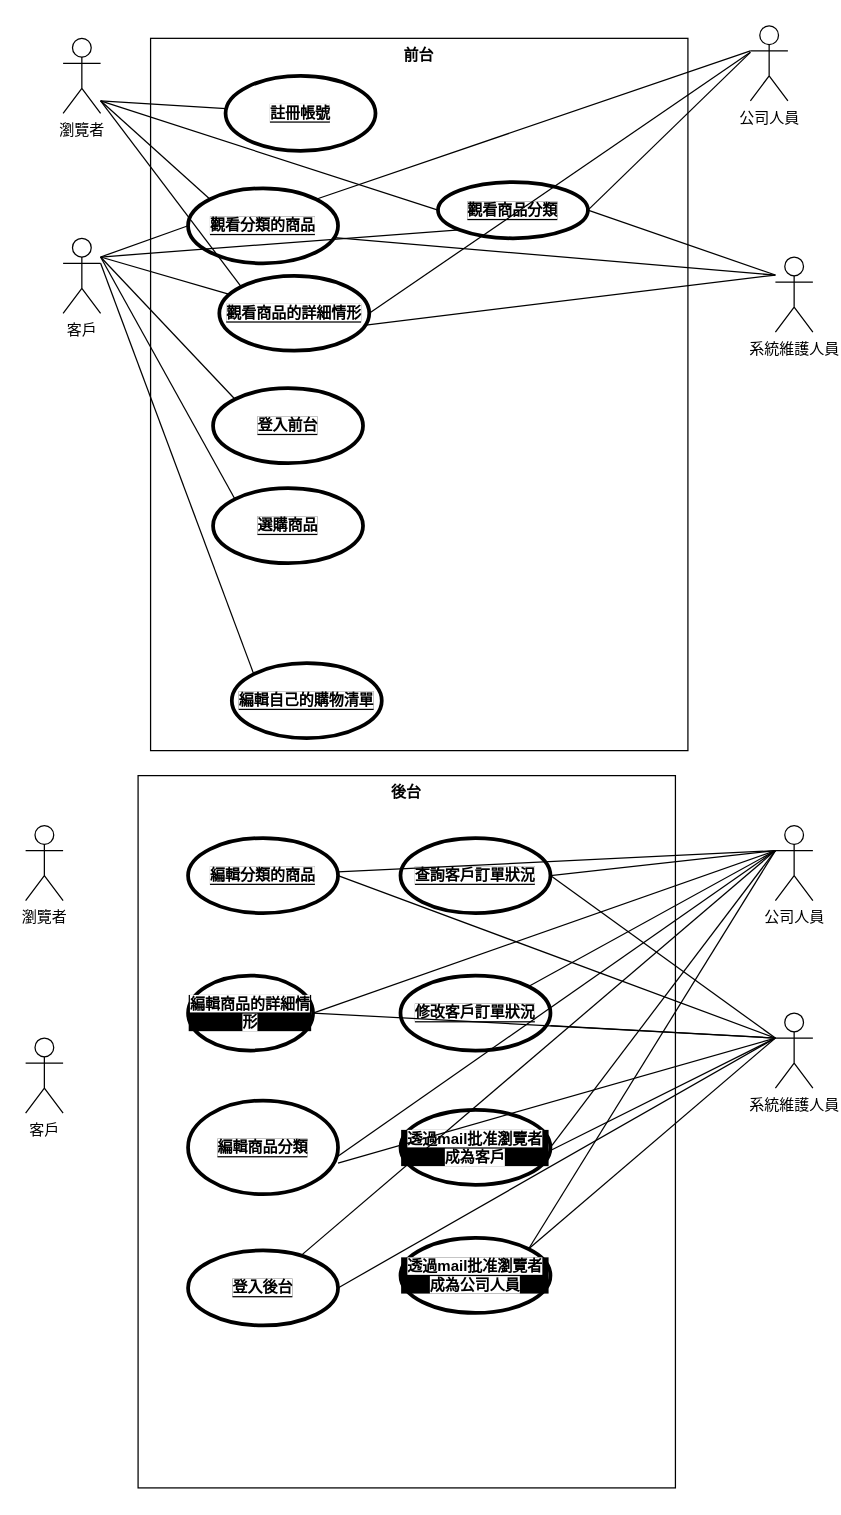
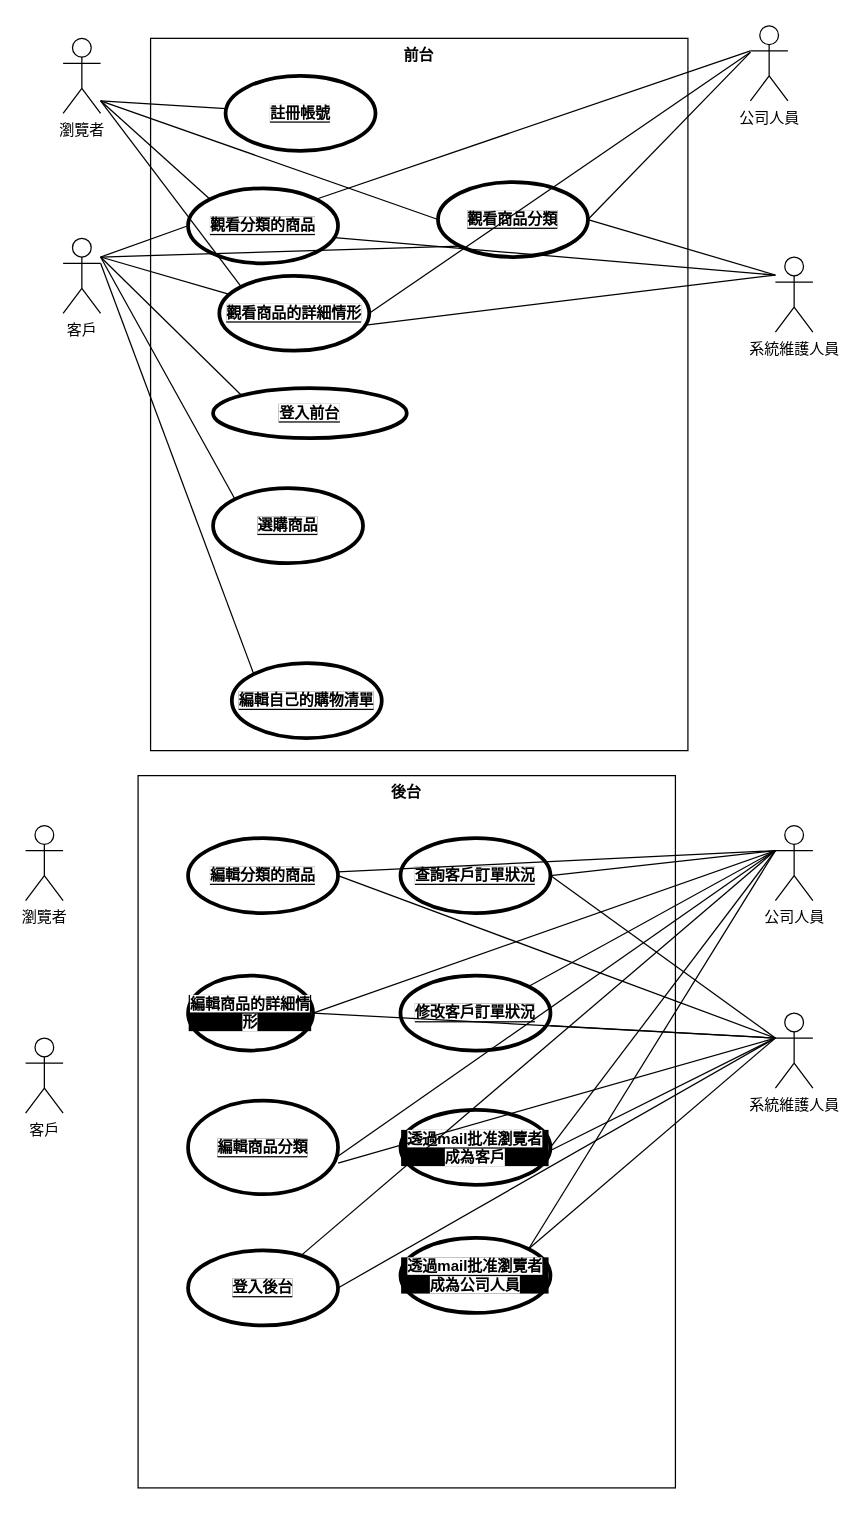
  <mxCell id="0" />
  <mxCell id="1" parent="0" />
  <mxCell id="2" value="瀏覽者" style="shape=umlActor;html=1;verticalLabelPosition=bottom;verticalAlign=top;align=center;" vertex="1" parent="1"><mxGeometry x="50" y="30" width="30" height="60" as="geometry" /></mxCell>
  <mxCell id="3" value="客戶" style="shape=umlActor;html=1;verticalLabelPosition=bottom;verticalAlign=top;align=center;" vertex="1" parent="1"><mxGeometry x="50" y="190" width="30" height="60" as="geometry" /></mxCell>
  <mxCell id="4" value="公司人員" style="shape=umlActor;html=1;verticalLabelPosition=bottom;verticalAlign=top;align=center;" vertex="1" parent="1"><mxGeometry x="600" y="20" width="30" height="60" as="geometry" /></mxCell>
  <mxCell id="5" value="系統維護人員" style="shape=umlActor;html=1;verticalLabelPosition=bottom;verticalAlign=top;align=center;" vertex="1" parent="1"><mxGeometry x="620" y="205" width="30" height="60" as="geometry" /></mxCell>
  <mxCell id="6" value="前台" style="shape=rect;html=1;verticalAlign=top;fontStyle=1;whiteSpace=wrap;align=center;" vertex="1" parent="1"><mxGeometry x="120" y="30" width="430" height="570" as="geometry" /></mxCell>
- <mxCell id="7" value="&lt;span style=&quot;background-color: rgb(255, 255, 255);&quot;&gt;觀看商品分類&lt;/span&gt;" style="shape=ellipse;html=1;strokeWidth=3;fontStyle=1;whiteSpace=wrap;align=center;perimeter=ellipsePerimeter;labelBackgroundColor=#000000;fontColor=#000000;fillColor=#FFFFFF;strokeColor=#000000;" vertex="1" parent="1"><mxGeometry x="350" y="145" width="120" height="45" as="geometry" /></mxCell>
+ <mxCell id="7" value="&lt;span style=&quot;background-color: rgb(255, 255, 255);&quot;&gt;觀看商品分類&lt;/span&gt;" style="shape=ellipse;html=1;strokeWidth=3;fontStyle=1;whiteSpace=wrap;align=center;perimeter=ellipsePerimeter;labelBackgroundColor=#000000;fontColor=#000000;fillColor=#FFFFFF;strokeColor=#000000;" vertex="1" parent="1"><mxGeometry x="350" y="145" width="120" height="60" as="geometry" /></mxCell>
  <mxCell id="8" value="&lt;span style=&quot;background-color: rgb(255, 255, 255);&quot;&gt;觀看分類的商品&lt;/span&gt;" style="shape=ellipse;html=1;strokeWidth=3;fontStyle=1;whiteSpace=wrap;align=center;perimeter=ellipsePerimeter;labelBackgroundColor=#000000;fontColor=#000000;fillColor=#FFFFFF;strokeColor=#000000;" vertex="1" parent="1"><mxGeometry x="150" y="150" width="120" height="60" as="geometry" /></mxCell>
  <mxCell id="9" value="&lt;span style=&quot;background-color: rgb(255, 255, 255);&quot;&gt;觀看商品的詳細情形&lt;br&gt;&lt;/span&gt;" style="shape=ellipse;html=1;strokeWidth=3;fontStyle=1;whiteSpace=wrap;align=center;perimeter=ellipsePerimeter;labelBackgroundColor=#000000;fontColor=#000000;fillColor=#FFFFFF;strokeColor=#000000;" vertex="1" parent="1"><mxGeometry x="175" y="220" width="120" height="60" as="geometry" /></mxCell>
- <mxCell id="10" value="&lt;span style=&quot;background-color: rgb(255, 255, 255);&quot;&gt;登入前台&lt;/span&gt;" style="shape=ellipse;html=1;strokeWidth=3;fontStyle=1;whiteSpace=wrap;align=center;perimeter=ellipsePerimeter;labelBackgroundColor=#000000;fontColor=#000000;fillColor=#FFFFFF;strokeColor=#000000;" vertex="1" parent="1"><mxGeometry x="170" y="310" width="120" height="60" as="geometry" /></mxCell>
+ <mxCell id="10" value="&lt;span style=&quot;background-color: rgb(255, 255, 255);&quot;&gt;登入前台&lt;/span&gt;" style="shape=ellipse;html=1;strokeWidth=3;fontStyle=1;whiteSpace=wrap;align=center;perimeter=ellipsePerimeter;labelBackgroundColor=#000000;fontColor=#000000;fillColor=#FFFFFF;strokeColor=#000000;" vertex="1" parent="1"><mxGeometry x="170" y="310" width="155" height="40" as="geometry" /></mxCell>
  <mxCell id="11" value="&lt;span style=&quot;background-color: rgb(255, 255, 255);&quot;&gt;選購商品&lt;/span&gt;" style="shape=ellipse;html=1;strokeWidth=3;fontStyle=1;whiteSpace=wrap;align=center;perimeter=ellipsePerimeter;labelBackgroundColor=#000000;fontColor=#000000;fillColor=#FFFFFF;strokeColor=#000000;" vertex="1" parent="1"><mxGeometry x="170" y="390" width="120" height="60" as="geometry" /></mxCell>
  <mxCell id="12" value="&lt;span style=&quot;background-color: rgb(255, 255, 255);&quot;&gt;編輯自己的購物清單&lt;/span&gt;" style="shape=ellipse;html=1;strokeWidth=3;fontStyle=1;whiteSpace=wrap;align=center;perimeter=ellipsePerimeter;labelBackgroundColor=#000000;fontColor=#000000;fillColor=#FFFFFF;strokeColor=#000000;" vertex="1" parent="1"><mxGeometry x="185" y="530" width="120" height="60" as="geometry" /></mxCell>
  <mxCell id="13" value="&lt;span style=&quot;background-color: rgb(255, 255, 255);&quot;&gt;註冊帳號&lt;/span&gt;" style="shape=ellipse;html=1;strokeWidth=3;fontStyle=1;whiteSpace=wrap;align=center;perimeter=ellipsePerimeter;labelBackgroundColor=#000000;fontColor=#000000;fillColor=#FFFFFF;strokeColor=#000000;" vertex="1" parent="1"><mxGeometry x="180" y="60" width="120" height="60" as="geometry" /></mxCell>
  <mxCell id="14" value="" style="edgeStyle=none;html=1;endArrow=none;verticalAlign=bottom;rounded=0;fontColor=#000000;" edge="1" parent="1" target="13"><mxGeometry width="160" relative="1" as="geometry"><mxPoint x="80" y="80" as="sourcePoint" /><mxPoint x="240" y="60" as="targetPoint" /></mxGeometry></mxCell>
  <mxCell id="15" style="edgeStyle=orthogonalEdgeStyle;rounded=0;orthogonalLoop=1;jettySize=auto;html=1;exitX=0.5;exitY=1;exitDx=0;exitDy=0;fontColor=#000000;" edge="1" parent="1" source="13" target="13"><mxGeometry relative="1" as="geometry" /></mxCell>
  <mxCell id="16" value="" style="edgeStyle=none;html=1;endArrow=none;verticalAlign=bottom;rounded=0;fontColor=#000000;entryX=0;entryY=0.5;entryDx=0;entryDy=0;" edge="1" parent="1" target="7"><mxGeometry width="160" relative="1" as="geometry"><mxPoint x="80" y="80" as="sourcePoint" /><mxPoint x="183.82" y="99.466" as="targetPoint" /></mxGeometry></mxCell>
  <mxCell id="17" value="" style="edgeStyle=none;html=1;endArrow=none;verticalAlign=bottom;rounded=0;fontColor=#000000;entryX=0;entryY=0;entryDx=0;entryDy=0;" edge="1" parent="1" target="8"><mxGeometry width="160" relative="1" as="geometry"><mxPoint x="80" y="80" as="sourcePoint" /><mxPoint x="350" y="185" as="targetPoint" /></mxGeometry></mxCell>
  <mxCell id="18" value="" style="edgeStyle=none;html=1;endArrow=none;verticalAlign=bottom;rounded=0;fontColor=#000000;entryX=0;entryY=0;entryDx=0;entryDy=0;" edge="1" parent="1" target="9"><mxGeometry width="160" relative="1" as="geometry"><mxPoint x="80" y="80" as="sourcePoint" /><mxPoint x="370" y="195" as="targetPoint" /></mxGeometry></mxCell>
  <mxCell id="19" value="" style="edgeStyle=none;html=1;endArrow=none;verticalAlign=bottom;rounded=0;fontColor=#000000;entryX=0;entryY=0;entryDx=0;entryDy=0;" edge="1" parent="1" target="10"><mxGeometry width="160" relative="1" as="geometry"><mxPoint x="80" y="205" as="sourcePoint" /><mxPoint x="187.574" y="283.787" as="targetPoint" /></mxGeometry></mxCell>
  <mxCell id="20" value="" style="edgeStyle=none;html=1;endArrow=none;verticalAlign=bottom;rounded=0;fontColor=#000000;" edge="1" parent="1" target="9"><mxGeometry width="160" relative="1" as="geometry"><mxPoint x="80" y="205" as="sourcePoint" /><mxPoint x="187.574" y="283.787" as="targetPoint" /></mxGeometry></mxCell>
  <mxCell id="21" value="" style="edgeStyle=none;html=1;endArrow=none;verticalAlign=bottom;rounded=0;fontColor=#000000;entryX=0;entryY=0.5;entryDx=0;entryDy=0;" edge="1" parent="1" target="8"><mxGeometry width="160" relative="1" as="geometry"><mxPoint x="80" y="205" as="sourcePoint" /><mxPoint x="187.574" y="283.787" as="targetPoint" /></mxGeometry></mxCell>
  <mxCell id="22" value="" style="edgeStyle=none;html=1;endArrow=none;verticalAlign=bottom;rounded=0;fontColor=#000000;entryX=0;entryY=1;entryDx=0;entryDy=0;" edge="1" parent="1" target="7"><mxGeometry width="160" relative="1" as="geometry"><mxPoint x="80" y="205" as="sourcePoint" /><mxPoint x="187.574" y="283.787" as="targetPoint" /></mxGeometry></mxCell>
  <mxCell id="23" value="" style="edgeStyle=none;html=1;endArrow=none;verticalAlign=bottom;rounded=0;fontColor=#000000;entryX=0;entryY=0;entryDx=0;entryDy=0;" edge="1" parent="1" target="11"><mxGeometry width="160" relative="1" as="geometry"><mxPoint x="80" y="205" as="sourcePoint" /><mxPoint x="187.574" y="283.787" as="targetPoint" /></mxGeometry></mxCell>
  <mxCell id="24" value="" style="edgeStyle=none;html=1;endArrow=none;verticalAlign=bottom;rounded=0;fontColor=#000000;entryX=0;entryY=0;entryDx=0;entryDy=0;" edge="1" parent="1" target="12"><mxGeometry width="160" relative="1" as="geometry"><mxPoint x="80" y="210" as="sourcePoint" /><mxPoint x="187.574" y="288.787" as="targetPoint" /></mxGeometry></mxCell>
  <mxCell id="25" value="" style="edgeStyle=none;html=1;endArrow=none;verticalAlign=bottom;rounded=0;fontColor=#000000;exitX=0.977;exitY=0.657;exitDx=0;exitDy=0;exitPerimeter=0;" edge="1" parent="1" source="8"><mxGeometry width="160" relative="1" as="geometry"><mxPoint x="460" y="219.5" as="sourcePoint" /><mxPoint x="620" y="219.5" as="targetPoint" /></mxGeometry></mxCell>
  <mxCell id="26" value="" style="edgeStyle=none;html=1;endArrow=none;verticalAlign=bottom;rounded=0;fontColor=#000000;exitX=1;exitY=0;exitDx=0;exitDy=0;" edge="1" parent="1" source="8"><mxGeometry width="160" relative="1" as="geometry"><mxPoint x="440" y="40" as="sourcePoint" /><mxPoint x="600" y="40" as="targetPoint" /></mxGeometry></mxCell>
  <mxCell id="27" value="" style="edgeStyle=none;html=1;endArrow=none;verticalAlign=bottom;rounded=0;fontColor=#000000;entryX=1;entryY=0.5;entryDx=0;entryDy=0;" edge="1" parent="1" target="9"><mxGeometry width="160" relative="1" as="geometry"><mxPoint x="600" y="41.21" as="sourcePoint" /><mxPoint x="707.574" y="119.997" as="targetPoint" /></mxGeometry></mxCell>
  <mxCell id="28" value="" style="edgeStyle=none;html=1;endArrow=none;verticalAlign=bottom;rounded=0;fontColor=#000000;entryX=1;entryY=0.5;entryDx=0;entryDy=0;" edge="1" parent="1" target="7"><mxGeometry width="160" relative="1" as="geometry"><mxPoint x="600" y="41.21" as="sourcePoint" /><mxPoint x="707.574" y="119.997" as="targetPoint" /></mxGeometry></mxCell>
  <mxCell id="29" value="" style="edgeStyle=none;html=1;endArrow=none;verticalAlign=bottom;rounded=0;fontColor=#000000;entryX=0;entryY=0;entryDx=0;entryDy=0;exitX=1;exitY=0.5;exitDx=0;exitDy=0;" edge="1" parent="1" source="7"><mxGeometry width="160" relative="1" as="geometry"><mxPoint x="512.43" y="140.61" as="sourcePoint" /><mxPoint x="620.004" y="219.397" as="targetPoint" /></mxGeometry></mxCell>
  <mxCell id="30" value="" style="edgeStyle=none;html=1;endArrow=none;verticalAlign=bottom;rounded=0;fontColor=#000000;entryX=0;entryY=0;entryDx=0;entryDy=0;exitX=0.977;exitY=0.657;exitDx=0;exitDy=0;exitPerimeter=0;" edge="1" parent="1" source="9"><mxGeometry width="160" relative="1" as="geometry"><mxPoint x="512.43" y="140.61" as="sourcePoint" /><mxPoint x="620.004" y="219.397" as="targetPoint" /></mxGeometry></mxCell>
  <mxCell id="31" value="後台" style="shape=rect;html=1;verticalAlign=top;fontStyle=1;whiteSpace=wrap;align=center;" vertex="1" parent="1"><mxGeometry x="110" y="620" width="430" height="570" as="geometry" /></mxCell>
  <mxCell id="32" value="系統維護人員" style="shape=umlActor;html=1;verticalLabelPosition=bottom;verticalAlign=top;align=center;" vertex="1" parent="1"><mxGeometry x="620" y="810" width="30" height="60" as="geometry" /></mxCell>
  <mxCell id="33" value="公司人員" style="shape=umlActor;html=1;verticalLabelPosition=bottom;verticalAlign=top;align=center;" vertex="1" parent="1"><mxGeometry x="620" y="660" width="30" height="60" as="geometry" /></mxCell>
  <mxCell id="34" value="&lt;span style=&quot;background-color: rgb(255, 255, 255);&quot;&gt;編輯分類的商品&lt;/span&gt;" style="shape=ellipse;html=1;strokeWidth=3;fontStyle=1;whiteSpace=wrap;align=center;perimeter=ellipsePerimeter;labelBackgroundColor=#000000;fontColor=#000000;fillColor=#FFFFFF;strokeColor=#000000;" vertex="1" parent="1"><mxGeometry x="150" y="670" width="120" height="60" as="geometry" /></mxCell>
  <mxCell id="35" value="&lt;span style=&quot;background-color: rgb(255, 255, 255);&quot;&gt;編輯商品的詳細情形&lt;br&gt;&lt;/span&gt;" style="shape=ellipse;html=1;strokeWidth=3;fontStyle=1;whiteSpace=wrap;align=center;perimeter=ellipsePerimeter;labelBackgroundColor=#000000;fontColor=#000000;fillColor=#FFFFFF;strokeColor=#000000;" vertex="1" parent="1"><mxGeometry x="150" y="780" width="100" height="60" as="geometry" /></mxCell>
  <mxCell id="36" value="&lt;span style=&quot;background-color: rgb(255, 255, 255);&quot;&gt;編輯商品分類&lt;/span&gt;" style="shape=ellipse;html=1;strokeWidth=3;fontStyle=1;whiteSpace=wrap;align=center;perimeter=ellipsePerimeter;labelBackgroundColor=#000000;fontColor=#000000;fillColor=#FFFFFF;strokeColor=#000000;" vertex="1" parent="1"><mxGeometry x="150" y="880" width="120" height="75" as="geometry" /></mxCell>
  <mxCell id="37" value="&lt;span style=&quot;background-color: rgb(255, 255, 255);&quot;&gt;登入後台&lt;/span&gt;" style="shape=ellipse;html=1;strokeWidth=3;fontStyle=1;whiteSpace=wrap;align=center;perimeter=ellipsePerimeter;labelBackgroundColor=#000000;fontColor=#000000;fillColor=#FFFFFF;strokeColor=#000000;" vertex="1" parent="1"><mxGeometry x="150" y="1000" width="120" height="60" as="geometry" /></mxCell>
  <mxCell id="38" value="瀏覽者" style="shape=umlActor;html=1;verticalLabelPosition=bottom;verticalAlign=top;align=center;" vertex="1" parent="1"><mxGeometry x="20" y="660" width="30" height="60" as="geometry" /></mxCell>
  <mxCell id="39" value="客戶" style="shape=umlActor;html=1;verticalLabelPosition=bottom;verticalAlign=top;align=center;" vertex="1" parent="1"><mxGeometry x="20" y="830" width="30" height="60" as="geometry" /></mxCell>
  <mxCell id="40" value="&lt;span style=&quot;background-color: rgb(255, 255, 255);&quot;&gt;查詢客戶訂單狀況&lt;/span&gt;" style="shape=ellipse;html=1;strokeWidth=3;fontStyle=1;whiteSpace=wrap;align=center;perimeter=ellipsePerimeter;labelBackgroundColor=#000000;fontColor=#000000;fillColor=#FFFFFF;strokeColor=#000000;" vertex="1" parent="1"><mxGeometry x="320" y="670" width="120" height="60" as="geometry" /></mxCell>
  <mxCell id="41" value="&lt;span style=&quot;background-color: rgb(255, 255, 255);&quot;&gt;修改客戶訂單狀況&lt;/span&gt;" style="shape=ellipse;html=1;strokeWidth=3;fontStyle=1;whiteSpace=wrap;align=center;perimeter=ellipsePerimeter;labelBackgroundColor=#000000;fontColor=#000000;fillColor=#FFFFFF;strokeColor=#000000;" vertex="1" parent="1"><mxGeometry x="320" y="780" width="120" height="60" as="geometry" /></mxCell>
  <mxCell id="42" value="&lt;span style=&quot;background-color: rgb(255, 255, 255);&quot;&gt;透過mail批准瀏覽者成為客戶&lt;br&gt;&lt;/span&gt;" style="shape=ellipse;html=1;strokeWidth=3;fontStyle=1;whiteSpace=wrap;align=center;perimeter=ellipsePerimeter;labelBackgroundColor=#000000;fontColor=#000000;fillColor=#FFFFFF;strokeColor=#000000;" vertex="1" parent="1"><mxGeometry x="320" y="887.5" width="120" height="60" as="geometry" /></mxCell>
  <mxCell id="43" value="&lt;span style=&quot;background-color: rgb(255, 255, 255);&quot;&gt;透過mail批准瀏覽者成為公司人員&lt;br&gt;&lt;/span&gt;" style="shape=ellipse;html=1;strokeWidth=3;fontStyle=1;whiteSpace=wrap;align=center;perimeter=ellipsePerimeter;labelBackgroundColor=#000000;fontColor=#000000;fillColor=#FFFFFF;strokeColor=#000000;" vertex="1" parent="1"><mxGeometry x="320" y="990" width="120" height="60" as="geometry" /></mxCell>
  <mxCell id="44" value="" style="edgeStyle=none;html=1;endArrow=none;verticalAlign=bottom;rounded=0;fontColor=#000000;" edge="1" parent="1" source="34"><mxGeometry width="160" relative="1" as="geometry"><mxPoint x="460" y="680" as="sourcePoint" /><mxPoint x="620" y="680" as="targetPoint" /></mxGeometry></mxCell>
  <mxCell id="45" value="" style="edgeStyle=none;html=1;endArrow=none;verticalAlign=bottom;rounded=0;fontColor=#000000;exitX=1;exitY=0.5;exitDx=0;exitDy=0;" edge="1" parent="1" source="35"><mxGeometry width="160" relative="1" as="geometry"><mxPoint x="279.716" y="707.087" as="sourcePoint" /><mxPoint x="620" y="680" as="targetPoint" /></mxGeometry></mxCell>
  <mxCell id="46" value="" style="edgeStyle=none;html=1;endArrow=none;verticalAlign=bottom;rounded=0;fontColor=#000000;exitX=0.99;exitY=0.605;exitDx=0;exitDy=0;exitPerimeter=0;" edge="1" parent="1" source="36"><mxGeometry width="160" relative="1" as="geometry"><mxPoint x="289.716" y="717.087" as="sourcePoint" /><mxPoint x="620" y="680" as="targetPoint" /></mxGeometry></mxCell>
  <mxCell id="47" value="" style="edgeStyle=none;html=1;endArrow=none;verticalAlign=bottom;rounded=0;fontColor=#000000;" edge="1" parent="1" source="37"><mxGeometry width="160" relative="1" as="geometry"><mxPoint x="299.716" y="727.087" as="sourcePoint" /><mxPoint x="620" y="680" as="targetPoint" /></mxGeometry></mxCell>
  <mxCell id="48" value="" style="edgeStyle=none;html=1;endArrow=none;verticalAlign=bottom;rounded=0;fontColor=#000000;exitX=1;exitY=0.5;exitDx=0;exitDy=0;" edge="1" parent="1" source="40"><mxGeometry width="160" relative="1" as="geometry"><mxPoint x="309.716" y="737.087" as="sourcePoint" /><mxPoint x="620" y="680" as="targetPoint" /></mxGeometry></mxCell>
  <mxCell id="49" value="" style="edgeStyle=none;html=1;endArrow=none;verticalAlign=bottom;rounded=0;fontColor=#000000;exitX=1;exitY=0;exitDx=0;exitDy=0;" edge="1" parent="1" source="41"><mxGeometry width="160" relative="1" as="geometry"><mxPoint x="450" y="800" as="sourcePoint" /><mxPoint x="620" y="680" as="targetPoint" /></mxGeometry></mxCell>
  <mxCell id="50" value="" style="edgeStyle=none;html=1;endArrow=none;verticalAlign=bottom;rounded=0;fontColor=#000000;exitX=1;exitY=0.5;exitDx=0;exitDy=0;entryX=0;entryY=0.333;entryDx=0;entryDy=0;entryPerimeter=0;" edge="1" parent="1" source="42" target="33"><mxGeometry width="160" relative="1" as="geometry"><mxPoint x="460" y="720" as="sourcePoint" /><mxPoint x="640" y="700" as="targetPoint" /></mxGeometry></mxCell>
  <mxCell id="51" value="" style="edgeStyle=none;html=1;endArrow=none;verticalAlign=bottom;rounded=0;fontColor=#000000;exitX=1;exitY=0;exitDx=0;exitDy=0;entryX=0;entryY=0.333;entryDx=0;entryDy=0;entryPerimeter=0;" edge="1" parent="1" source="43" target="33"><mxGeometry width="160" relative="1" as="geometry"><mxPoint x="470" y="730" as="sourcePoint" /><mxPoint x="650" y="710" as="targetPoint" /></mxGeometry></mxCell>
  <mxCell id="52" value="" style="edgeStyle=none;html=1;endArrow=none;verticalAlign=bottom;rounded=0;fontColor=#000000;exitX=1;exitY=0.5;exitDx=0;exitDy=0;" edge="1" parent="1" source="34"><mxGeometry width="160" relative="1" as="geometry"><mxPoint x="269.716" y="847.087" as="sourcePoint" /><mxPoint x="620" y="830" as="targetPoint" /></mxGeometry></mxCell>
  <mxCell id="53" value="" style="edgeStyle=none;html=1;endArrow=none;verticalAlign=bottom;rounded=0;fontColor=#000000;exitX=1;exitY=0.5;exitDx=0;exitDy=0;" edge="1" parent="1" source="35"><mxGeometry width="160" relative="1" as="geometry"><mxPoint x="270" y="960" as="sourcePoint" /><mxPoint x="620" y="830" as="targetPoint" /></mxGeometry></mxCell>
  <mxCell id="54" value="" style="edgeStyle=none;html=1;endArrow=none;verticalAlign=bottom;rounded=0;fontColor=#000000;" edge="1" parent="1"><mxGeometry width="160" relative="1" as="geometry"><mxPoint x="440" y="820" as="sourcePoint" /><mxPoint x="620" y="830" as="targetPoint" /></mxGeometry></mxCell>
  <mxCell id="55" value="" style="edgeStyle=none;html=1;endArrow=none;verticalAlign=bottom;rounded=0;fontColor=#000000;exitX=1;exitY=0.667;exitDx=0;exitDy=0;exitPerimeter=0;" edge="1" parent="1" source="36"><mxGeometry width="160" relative="1" as="geometry"><mxPoint x="240.324" y="1154.113" as="sourcePoint" /><mxPoint x="620" y="830" as="targetPoint" /></mxGeometry></mxCell>
  <mxCell id="56" value="" style="edgeStyle=none;html=1;endArrow=none;verticalAlign=bottom;rounded=0;fontColor=#000000;" edge="1" parent="1"><mxGeometry width="160" relative="1" as="geometry"><mxPoint x="440" y="700" as="sourcePoint" /><mxPoint x="620" y="830" as="targetPoint" /></mxGeometry></mxCell>
  <mxCell id="57" value="" style="edgeStyle=none;html=1;endArrow=none;verticalAlign=bottom;rounded=0;fontColor=#000000;entryX=0;entryY=0.333;entryDx=0;entryDy=0;entryPerimeter=0;" edge="1" parent="1"><mxGeometry width="160" relative="1" as="geometry"><mxPoint x="440" y="920" as="sourcePoint" /><mxPoint x="620" y="830" as="targetPoint" /></mxGeometry></mxCell>
  <mxCell id="58" value="" style="edgeStyle=none;html=1;endArrow=none;verticalAlign=bottom;rounded=0;fontColor=#000000;exitX=1;exitY=0.5;exitDx=0;exitDy=0;entryX=0;entryY=0.333;entryDx=0;entryDy=0;entryPerimeter=0;" edge="1" parent="1" source="37"><mxGeometry width="160" relative="1" as="geometry"><mxPoint x="422.426" y="1148.787" as="sourcePoint" /><mxPoint x="620" y="830" as="targetPoint" /></mxGeometry></mxCell>
  <mxCell id="59" value="" style="edgeStyle=none;html=1;endArrow=none;verticalAlign=bottom;rounded=0;fontColor=#000000;exitX=1;exitY=0;exitDx=0;exitDy=0;" edge="1" parent="1" source="43"><mxGeometry width="160" relative="1" as="geometry"><mxPoint x="432.426" y="1008.787" as="sourcePoint" /><mxPoint x="620" y="830" as="targetPoint" /></mxGeometry></mxCell>
